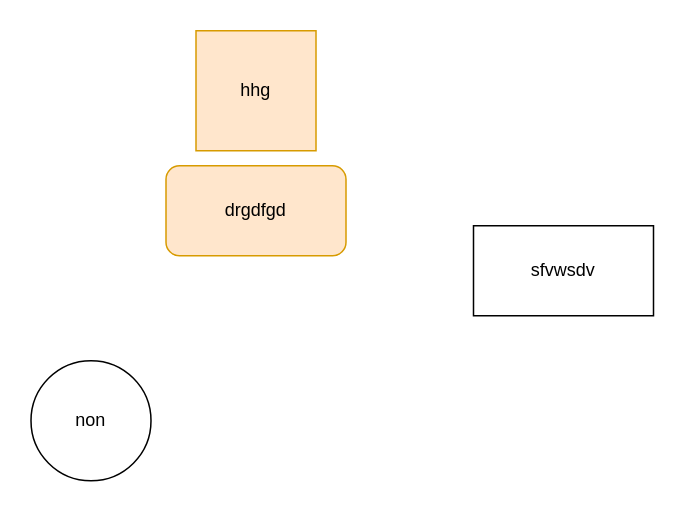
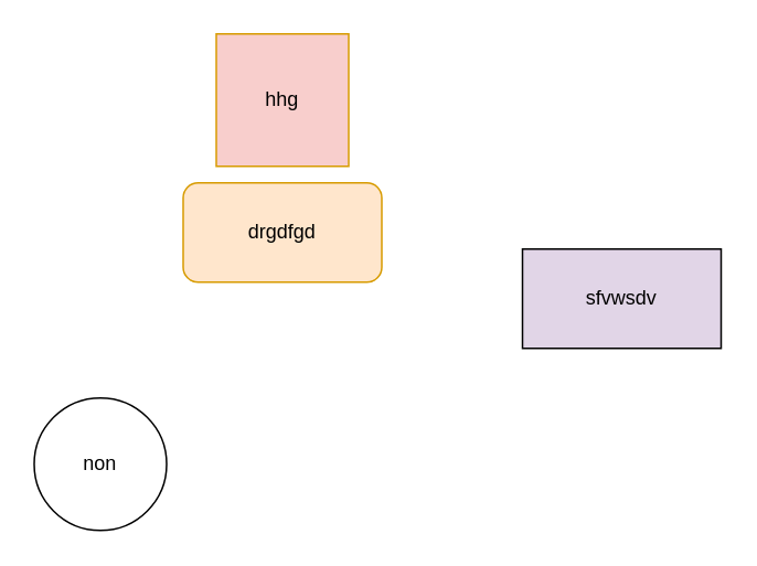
  <mxCell id="0" />
  <mxCell id="1" style="" parent="0" />
  <mxCell id="2" value="drgdfgd" style="rounded=1;whiteSpace=wrap;html=1;fillColor=#ffe6cc;strokeColor=#d79b00;gradientColor=none;glass=0;shadow=0;" parent="1" vertex="1"><mxGeometry x="110" y="110" width="120" height="60" as="geometry" /></mxCell>
- <mxCell id="3" value="hhg" style="whiteSpace=wrap;html=1;aspect=fixed;fillColor=#ffe6cc;strokeColor=#d79b00;" parent="1" vertex="1"><mxGeometry x="130" y="20" width="80" height="80" as="geometry" /></mxCell>
+ <mxCell id="3" value="hhg" style="whiteSpace=wrap;html=1;aspect=fixed;fillColor=#f8cecc;strokeColor=#d79b00;" parent="1" vertex="1"><mxGeometry x="130" y="20" width="80" height="80" as="geometry" /></mxCell>
  <mxCell id="4" value="non" style="ellipse;whiteSpace=wrap;html=1;aspect=fixed;" parent="1" vertex="1"><mxGeometry x="20" y="240" width="80" height="80" as="geometry" /></mxCell>
  <mxCell id="5" value="Couche non nommée" parent="0" />
- <mxCell id="6" value="sfvwsdv" style="rounded=0;whiteSpace=wrap;html=1;" vertex="1" parent="5"><mxGeometry x="315" y="150" width="120" height="60" as="geometry" /></mxCell>
+ <mxCell id="6" value="sfvwsdv" style="rounded=0;whiteSpace=wrap;html=1;fillColor=#e1d5e7;" vertex="1" parent="5"><mxGeometry x="315" y="150" width="120" height="60" as="geometry" /></mxCell>
